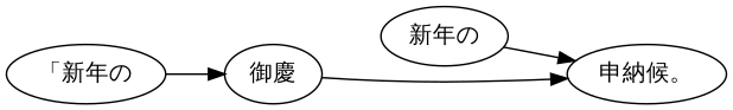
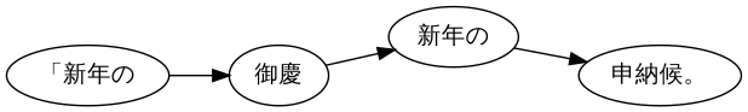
  digraph {
    fontname="Open Sans"
    rankdir=LR
    node [fontname="Open Sans"]
    edge [fontname="Open Sans"]
    n1 [label="「新年の"]
    n2 [label="御慶"]
    n3 [label="新年の"]
    n4 [label="申納候。"]
    n1 -> n2
-   n2 -> n4
+   n2 -> n3
    n3 -> n4
  }
